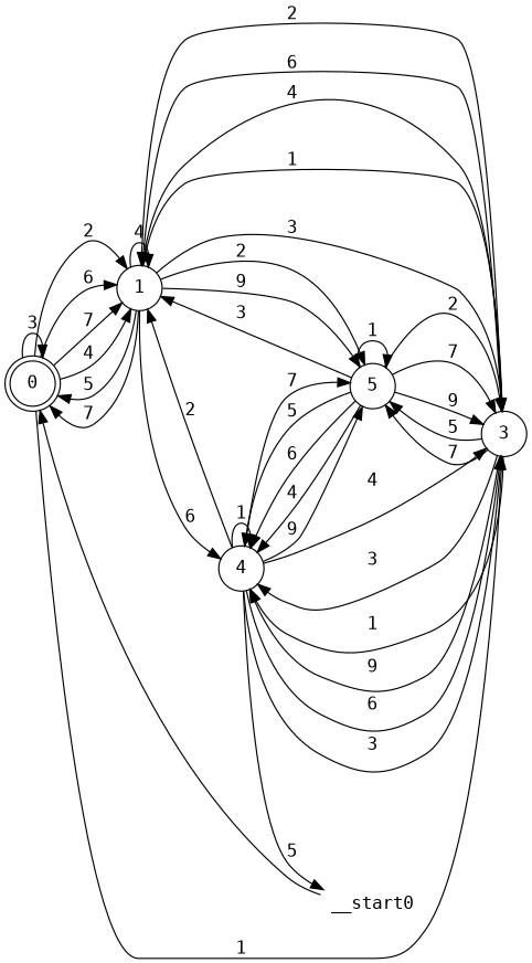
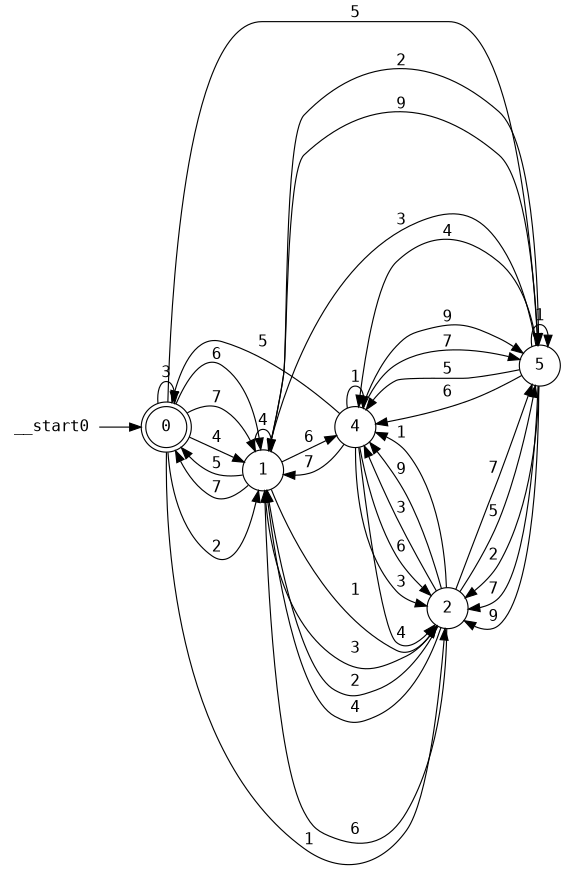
  digraph {
    fontname="DejaVu Sans Mono"
    rankdir=LR
    node [fontname="DejaVu Sans Mono" shape=circle]
    edge [fontname="DejaVu Sans Mono"]
    n1 [label=0 shape=doublecircle]
    n2 [label=1]
    n3 [label=5]
-   n4 [label=3]
+   n4 [label=2]
    n5 [label=4]
    __start0 [height=0 shape=none width=0]
    n1 -> n1 [label=3]
    n1 -> n2 [label=2]
    n1 -> n2 [label=6]
    n1 -> n2 [label=7]
    n1 -> n2 [label=4]
+   n1 -> n3 [label=5]
    n1 -> n4 [label=1]
    n2 -> n1 [label=5]
    n2 -> n1 [label=7]
    n2 -> n2 [label=4]
    n2 -> n3 [label=2]
    n2 -> n3 [label=9]
    n2 -> n4 [label=1]
    n2 -> n4 [label=3]
    n2 -> n5 [label=6]
    n3 -> n2 [label=3]
    n3 -> n3 [label=1]
    n3 -> n4 [label=2]
    n3 -> n4 [label=7]
    n3 -> n4 [label=9]
    n3 -> n5 [label=5]
    n3 -> n5 [label=6]
    n3 -> n5 [label=4]
    n4 -> n2 [label=2]
    n4 -> n2 [label=6]
    n4 -> n2 [label=4]
    n4 -> n3 [label=5]
    n4 -> n3 [label=7]
    n4 -> n5 [label=1]
    n4 -> n5 [label=9]
    n4 -> n5 [label=3]
-   n5 -> __start0 [label=5]
-   n5 -> n2 [label=2]
+   n5 -> n1 [label=5]
+   n5 -> n2 [label=7]
    n5 -> n3 [label=7]
    n5 -> n3 [label=9]
    n5 -> n4 [label=6]
    n5 -> n4 [label=4]
    n5 -> n4 [label=3]
    n5 -> n5 [label=1]
    __start0 -> n1
  }
